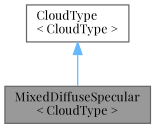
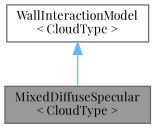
  digraph {
    fontname="Playfair Display"
    node [color=gray40 fontname="Playfair Display" fontsize=10 shape=box style=filled]
    n1 [fillcolor=grey60 fontcolor=black height=0.2 label="MixedDiffuseSpecular\l\< CloudType \>" width=0.4]
-   n2 [fillcolor=white height=0.2 label="CloudType\l\< CloudType \>" width=0.4]
+   n2 [fillcolor=white height=0.2 label="WallInteractionModel\l\< CloudType \>" width=0.4]
    n2 -> n1 [color=steelblue1 dir=back fontname="Playfair Display" fontsize=10 labelfontname=Helvetica labelfontsize=10 style=solid]
  }
